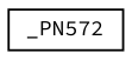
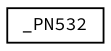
  digraph {
    rankdir=LR
    fontname="Source Code Pro"
-   n1 [color=black fillcolor=white fontname="Source Code Pro" fontsize=10 height=0.2 label=_PN572 shape=record style=filled width=0.4]
+   n1 [color=black fillcolor=white fontname="Source Code Pro" fontsize=10 height=0.2 label=_PN532 shape=record style=filled width=0.4]
  }
